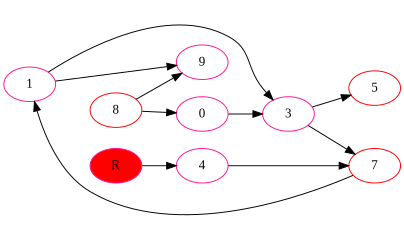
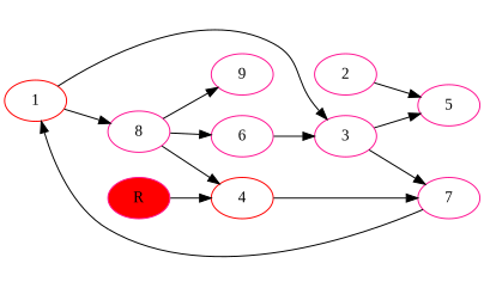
  digraph {
    fontname="Liberation Serif"
    rankdir=LR
    node [color=deeppink fontname="Liberation Serif"]
    edge [fontname="Liberation Serif"]
-   1
+   1 [color=red]
    3
-   8 [color=red]
-   5 [color=red]
-   7 [color=red]
-   4
-   6 [label=0]
+   8
+   5
+   7
+   4 [color=red]
+   6
    9
+   2
    R [fillcolor="#ff0000" style=filled]
    1 -> 3
-   1 -> 9
+   1 -> 8
    3 -> 5
    3 -> 7
+   8 -> 4
    8 -> 6
    8 -> 9
    7 -> 1
    4 -> 7
    6 -> 3
+   2 -> 5
    R -> 4
  }
